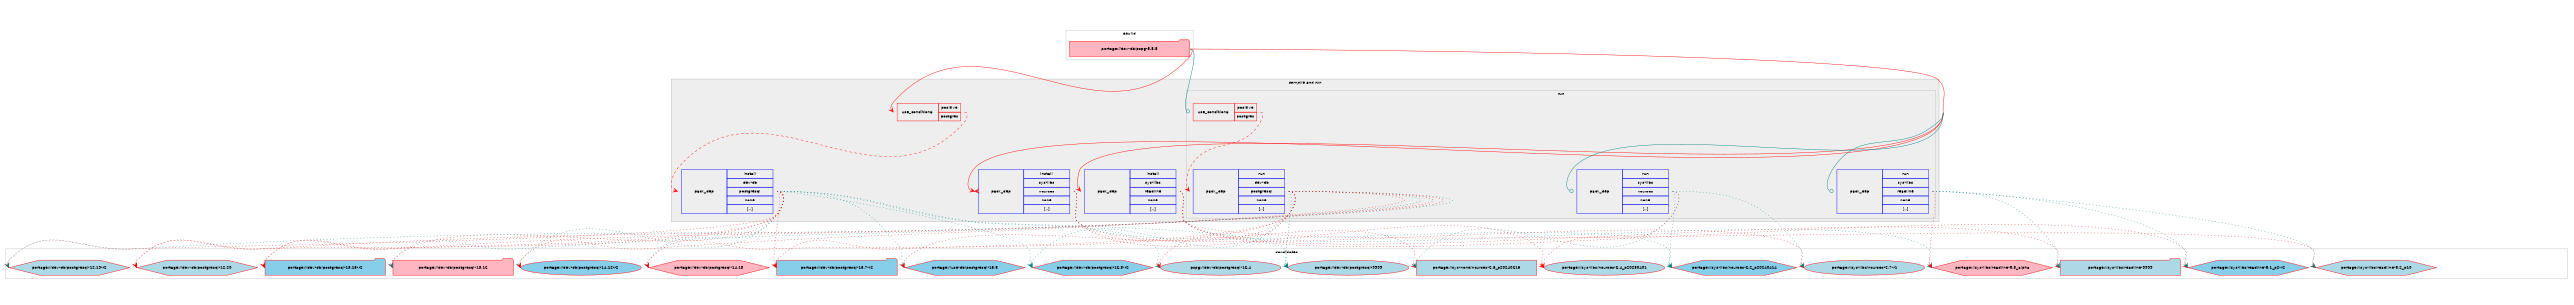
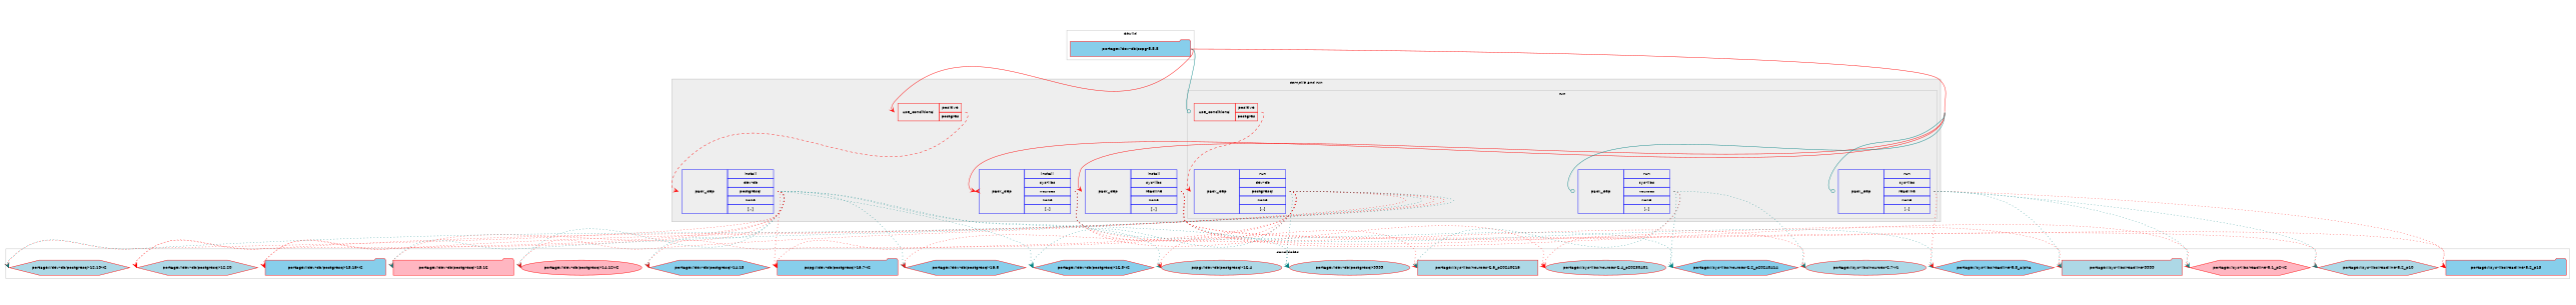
  digraph {
    compound=true
    concentrate=true
    fontname=Helvetica
    fontsize=10
    newrank=true
    rankdir=TB
    ranksep=1.5
    node [color=red fillcolor=lightblue fontname=Helvetica fontsize=10 shape=hexagon style=filled]
    edge [arrowhead=vee color=red headport=w style=dotted tailport=e weight=100]
-   n1 [fillcolor=lightpink label="portage://dev-db/pspg-5.5.8" shape=folder width=4]
+   n1 [fillcolor=skyblue label="portage://dev-db/pspg-5.5.8" shape=folder width=4]
    n2 [color=blue label=<<TABLE BORDER="0" CELLBORDER="1" CELLSPACING="0" CELLPADDING="4" WIDTH="220"><TR><TD ROWSPAN="6" CELLPADDING="30">pack_dep</TD></TR><TR><TD WIDTH="110">install</TD></TR><TR><TD>dev-db</TD></TR><TR><TD>postgresql</TD></TR><TR><TD>none</TD></TR><TR><TD>[,,]</TD></TR></TABLE>> shape=none fillcolor="" style=""]
    n3 [label=<<TABLE BORDER="0" CELLBORDER="1" CELLSPACING="0" CELLPADDING="4"><TR><TD ROWSPAN="3" CELLPADDING="10">use_conditional</TD></TR><TR><TD>positive</TD></TR><TR><TD>postgres</TD></TR></TABLE>> shape=none fillcolor="" style=""]
    n4 [color=blue label=<<TABLE BORDER="0" CELLBORDER="1" CELLSPACING="0" CELLPADDING="4" WIDTH="220"><TR><TD ROWSPAN="6" CELLPADDING="30">pack_dep</TD></TR><TR><TD WIDTH="110">install</TD></TR><TR><TD>sys-libs</TD></TR><TR><TD>ncurses</TD></TR><TR><TD>none</TD></TR><TR><TD>[,,]</TD></TR></TABLE>> shape=none fillcolor="" style=""]
    n5 [color=blue label=<<TABLE BORDER="0" CELLBORDER="1" CELLSPACING="0" CELLPADDING="4" WIDTH="220"><TR><TD ROWSPAN="6" CELLPADDING="30">pack_dep</TD></TR><TR><TD WIDTH="110">install</TD></TR><TR><TD>sys-libs</TD></TR><TR><TD>readline</TD></TR><TR><TD>none</TD></TR><TR><TD>[,,]</TD></TR></TABLE>> shape=none fillcolor="" style=""]
    n6 [color=blue label=<<TABLE BORDER="0" CELLBORDER="1" CELLSPACING="0" CELLPADDING="4" WIDTH="220"><TR><TD ROWSPAN="6" CELLPADDING="30">pack_dep</TD></TR><TR><TD WIDTH="110">run</TD></TR><TR><TD>dev-db</TD></TR><TR><TD>postgresql</TD></TR><TR><TD>none</TD></TR><TR><TD>[,,]</TD></TR></TABLE>> shape=none fillcolor="" style=""]
    n7 [label=<<TABLE BORDER="0" CELLBORDER="1" CELLSPACING="0" CELLPADDING="4"><TR><TD ROWSPAN="3" CELLPADDING="10">use_conditional</TD></TR><TR><TD>positive</TD></TR><TR><TD>postgres</TD></TR></TABLE>> shape=none fillcolor="" style=""]
    n8 [color=blue label=<<TABLE BORDER="0" CELLBORDER="1" CELLSPACING="0" CELLPADDING="4" WIDTH="220"><TR><TD ROWSPAN="6" CELLPADDING="30">pack_dep</TD></TR><TR><TD WIDTH="110">run</TD></TR><TR><TD>sys-libs</TD></TR><TR><TD>ncurses</TD></TR><TR><TD>none</TD></TR><TR><TD>[,,]</TD></TR></TABLE>> shape=none fillcolor="" style=""]
    n9 [color=blue label=<<TABLE BORDER="0" CELLBORDER="1" CELLSPACING="0" CELLPADDING="4" WIDTH="220"><TR><TD ROWSPAN="6" CELLPADDING="30">pack_dep</TD></TR><TR><TD WIDTH="110">run</TD></TR><TR><TD>sys-libs</TD></TR><TR><TD>readline</TD></TR><TR><TD>none</TD></TR><TR><TD>[,,]</TD></TR></TABLE>> shape=none fillcolor="" style=""]
    n10 [label="portage://dev-db/postgresql-9999" shape=ellipse width=4]
    n11 [label="pspg://dev-db/postgresql-16.4" shape=ellipse width=4]
    n12 [fillcolor=skyblue label="portage://dev-db/postgresql-16.3-r2" width=4]
-   n13 [fillcolor=skyblue label="portage://use-db/postgresql-15.8" width=4]
-   n14 [fillcolor=skyblue label="portage://dev-db/postgresql-15.7-r2" shape=folder width=4]
-   n15 [fillcolor=lightpink label="portage://dev-db/postgresql-14.13" width=4]
-   n16 [fillcolor=skyblue label="portage://dev-db/postgresql-14.12-r2" shape=ellipse width=4]
+   n13 [fillcolor=skyblue label="portage://dev-db/postgresql-15.8" width=4]
+   n14 [fillcolor=skyblue label="pspg://dev-db/postgresql-15.7-r2" shape=folder width=4]
+   n15 [fillcolor=skyblue label="portage://dev-db/postgresql-14.13" width=4]
+   n16 [fillcolor=lightpink label="portage://dev-db/postgresql-14.12-r2" shape=ellipse width=4]
    n17 [fillcolor=lightpink label="portage://dev-db/postgresql-13.16" shape=folder width=4]
    n18 [fillcolor=skyblue label="portage://dev-db/postgresql-13.15-r2" shape=folder width=4]
    n19 [label="portage://dev-db/postgresql-12.20" width=4]
    n20 [label="portage://dev-db/postgresql-12.19-r2" width=4]
-   n21 [label="portage://sys-none/ncurses-6.5_p20240615" shape=box width=4]
+   n21 [label="portage://sys-libs/ncurses-6.5_p20240615" shape=box width=4]
    n22 [label="portage://sys-libs/ncurses-6.7-r1" shape=ellipse width=4]
    n23 [fillcolor=skyblue label="portage://sys-libs/ncurses-6.2_p20240414" width=4]
    n24 [label="portage://sys-libs/ncurses-6.4_p20230401" shape=ellipse width=4]
    n25 [label="portage://sys-libs/readline-9999" shape=folder width=4]
-   n26 [fillcolor=lightpink label="portage://sys-libs/readline-8.3_alpha" width=4]
+   n26 [fillcolor=skyblue label="portage://sys-libs/readline-8.3_alpha" width=4]
+   n27 [fillcolor=skyblue label="portage://sys-libs/readline-8.2_p13" shape=folder width=4]
    n28 [label="portage://sys-libs/readline-8.2_p10" width=4]
-   n29 [fillcolor=skyblue label="portage://sys-libs/readline-8.1_p2-r2" width=4]
+   n29 [fillcolor=lightpink label="portage://sys-libs/readline-8.1_p2-r2" width=4]
    subgraph cluster_1 {
      color=gray
      label=<<i>dependencies</i>>
      subgraph cluster_2 {
        color=gray
        fillcolor="#eeeeee"
        label=<<i>compile</i>>
        style=filled
        subgraph sub_3 {
          color=gray
          fillcolor="#eeeeee"
          label=<<i>compile</i>>
          style=filled
          n3
          subgraph sub_4 {
            color=gray
            fillcolor="#eeeeee"
            label=<<i>compile</i>>
            style=filled
            n2
          }
        }
        subgraph sub_5 {
          color=gray
          fillcolor="#eeeeee"
          label=<<i>compile</i>>
          style=filled
          n4
        }
        subgraph sub_6 {
          color=gray
          fillcolor="#eeeeee"
          label=<<i>compile</i>>
          style=filled
          n5
        }
      }
      subgraph cluster_7 {
        color=gray
        fillcolor="#eeeeee"
        label=<<i>compile and run</i>>
        style=filled
      }
      subgraph cluster_8 {
        color=gray
        fillcolor="#eeeeee"
        label=<<i>run</i>>
        style=filled
        subgraph sub_9 {
          color=gray
          fillcolor="#eeeeee"
          label=<<i>run</i>>
          style=filled
          n7
          subgraph sub_10 {
            color=gray
            fillcolor="#eeeeee"
            label=<<i>run</i>>
            style=filled
            n6
          }
        }
        subgraph sub_11 {
          color=gray
          fillcolor="#eeeeee"
          label=<<i>run</i>>
          style=filled
          n8
        }
        subgraph sub_12 {
          color=gray
          fillcolor="#eeeeee"
          label=<<i>run</i>>
          style=filled
          n9
        }
      }
    }
    subgraph cluster_13 {
      color=gray
      label=<<i>ebuild</i>>
      n1
    }
    subgraph cluster_14 {
      color=gray
      label=<<i>candidates</i>>
      rank=same
      subgraph sub_15 {
        color=black
        label=<<i>candidates</i>>
        nodesep=1
        rank=same
        n10
        n11
        n12
        n13
        n14
        n15
        n16
        n17
        n18
        n19
        n20
      }
      subgraph sub_16 {
        color=black
        label=<<i>candidates</i>>
        nodesep=1
        rank=same
        n21
        n22
        n23
        n24
      }
      subgraph sub_17 {
        color=black
        label=<<i>candidates</i>>
        nodesep=1
        rank=same
        n25
        n26
+       n27
        n28
        n29
      }
      subgraph sub_18 {
        color=black
        label=<<i>candidates</i>>
        nodesep=1
        rank=same
        n10
        n11
        n12
        n13
        n14
        n15
        n16
        n17
        n18
        n19
        n20
      }
      subgraph sub_19 {
        color=black
        label=<<i>candidates</i>>
        nodesep=1
        rank=same
        n21
        n22
        n23
        n24
      }
      subgraph sub_20 {
        color=black
        label=<<i>candidates</i>>
        nodesep=1
        rank=same
        n25
        n26
+       n27
        n28
        n29
      }
    }
    n1 -> n3 [style=solid weight=20]
    n1 -> n4 [style=solid weight=20]
    n1 -> n5 [style=solid weight=20]
    n1 -> n7 [arrowhead=odot color=teal style=solid weight=20]
    n1 -> n8 [arrowhead=odot color=teal style=solid weight=20]
    n1 -> n9 [arrowhead=odot color=teal style=solid weight=20]
    n2 -> n10 [color=teal]
    n2 -> n11 [color=teal]
    n2 -> n12 [color=teal]
    n2 -> n13 [color=teal]
    n2 -> n14
    n2 -> n15 [color=teal]
    n2 -> n16 [color=teal]
    n2 -> n17
    n2 -> n18
    n2 -> n19
    n2 -> n20
    n3 -> n2 [style=dashed weight=20]
    n4 -> n21
    n4 -> n22
    n4 -> n23 [color=teal]
    n4 -> n24
    n5 -> n25
    n5 -> n26 [color=teal]
+   n5 -> n27
    n5 -> n28
    n5 -> n29
    n6 -> n10 [color=teal]
    n6 -> n11
    n6 -> n12 [color=teal]
    n6 -> n13
    n6 -> n14
    n6 -> n15
    n6 -> n16
    n6 -> n17 [color=teal]
    n6 -> n18
    n6 -> n19
    n6 -> n20 [color=teal]
    n7 -> n6 [style=dashed weight=20]
    n8 -> n21 [color=teal]
    n8 -> n22 [color=teal]
    n8 -> n23 [color=teal]
    n8 -> n24
    n9 -> n25 [color=teal]
    n9 -> n26
+   n9 -> n27
    n9 -> n28 [color=teal]
    n9 -> n29 [color=teal]
  }
